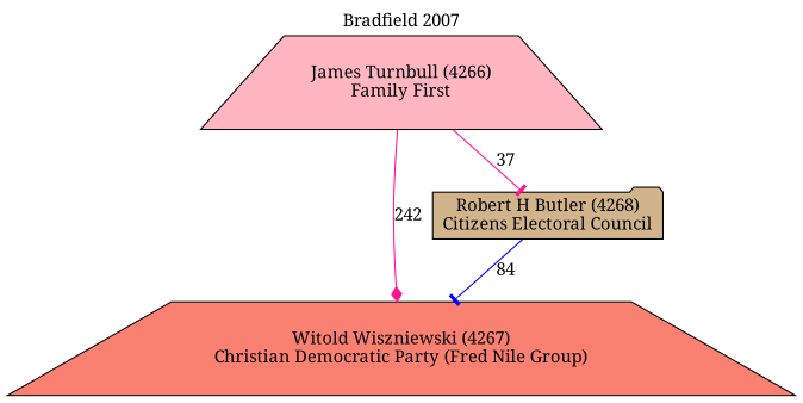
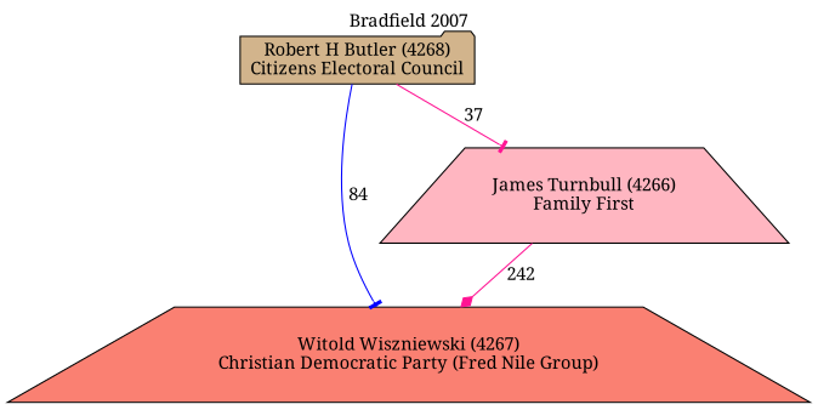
  digraph {
    label="Bradfield 2007"
    labelloc=t
    mclimit=10
    fontname="Noto Serif"
    node [shape=trapezium style=filled fontname="Noto Serif"]
    edge [color=deeppink arrowhead=tee fontname="Noto Serif"]
    n1 [label="Witold Wiszniewski (4267)\nChristian Democratic Party (Fred Nile Group)" fillcolor=salmon]
    n2 [label="James Turnbull (4266)\nFamily First" fillcolor=lightpink]
    n3 [label="Robert H Butler (4268)\nCitizens Electoral Council" shape=folder fillcolor=tan]
    n2 -> n1 [label=242 arrowhead=diamond]
    n3 -> n1 [label=84 color=blue]
-   n2 -> n3 [label=37]
+   n3 -> n2 [label=37]
  }
